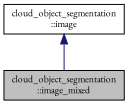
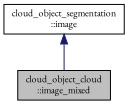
  digraph {
    fontname="EB Garamond"
    node [color=black fontname="EB Garamond" fontsize=10 shape=record style=filled]
-   n1 [fillcolor=grey75 fontcolor=black height=0.2 label="cloud_object_segmentation\l::image_mixed" width=0.4]
+   n1 [fillcolor=grey75 fontcolor=black height=0.2 label="cloud_object_cloud\l::image_mixed" width=0.4]
    n2 [fillcolor=white height=0.2 label="cloud_object_segmentation\l::image" width=0.4]
    n2 -> n1 [color=midnightblue dir=back fontname="EB Garamond" fontsize=10 labelfontname=Helvetica labelfontsize=10 style=solid]
  }
